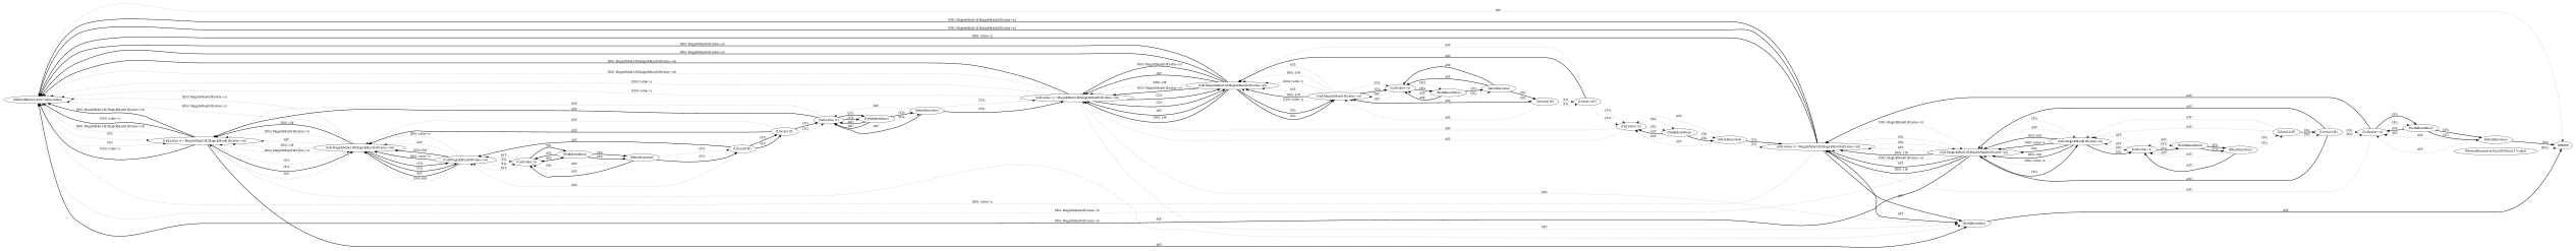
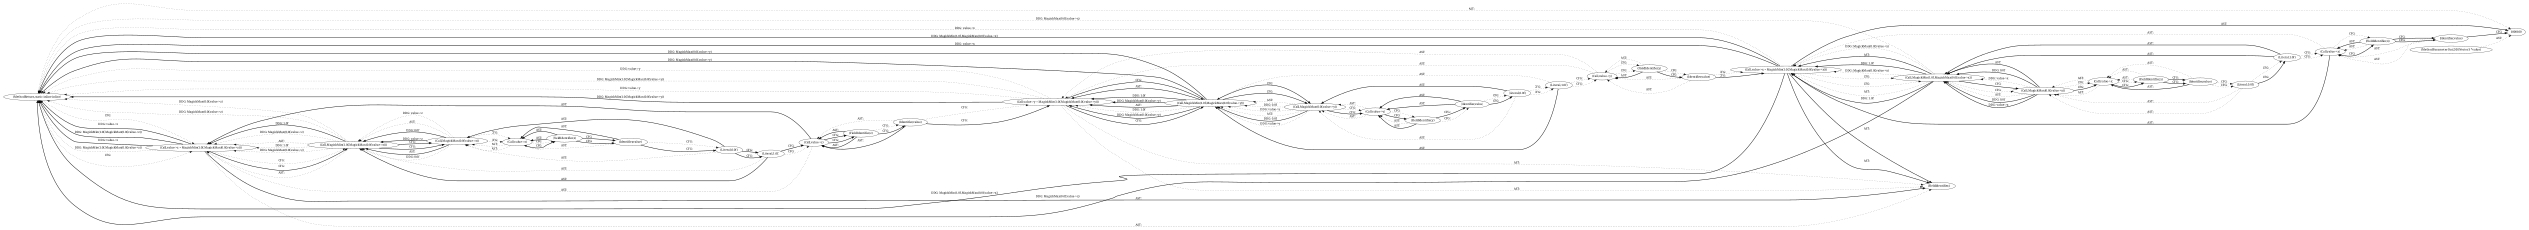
  digraph {
    fontname="Noto Serif"
    rankdir=LR
    node [fontname="Noto Serif"]
    edge [fontname="Noto Serif" style=dotted]
    n1 [label="(MethodReturn,static inline inline)"]
    n2 [label="(Call,value->z = MagickMin(1.0f,MagickMax(0.0f,value->z)))"]
    1000100
    n4 [label="(FieldIdentifier,)"]
    n5 [label="(Call,MagickMin(1.0f,MagickMax(0.0f,value->z)))"]
    n6 [label="(MethodParameterOut,DDSVector3 *value)"]
    n7 [label="(Call,MagickMin(1.0f,MagickMax(0.0f,value->x)))"]
    n8 [label="(Call,value->x = MagickMin(1.0f,MagickMax(0.0f,value->x)))"]
    n9 [label="(Call,MagickMax(0.0f,value->x))"]
    n10 [label="(Call,value->x)"]
    n11 [label="(Call,value->x)"]
    n12 [label="(FieldIdentifier,x)"]
    n13 [label="(Identifier,value)"]
    n14 [label="(Literal,1.0f)"]
    n15 [label="(FieldIdentifier,x)"]
    n16 [label="(Literal,0.0f)"]
    n17 [label="(Identifier,value)"]
    n18 [label="(Call,MagickMin(1.0f,MagickMax(0.0f,value->y)))"]
    n19 [label="(Call,value->y = MagickMin(1.0f,MagickMax(0.0f,value->y)))"]
    n20 [label="(Call,MagickMax(0.0f,value->y))"]
    n21 [label="(Call,value->y)"]
    n22 [label="(Call,value->y)"]
    n23 [label="(FieldIdentifier,y)"]
    n24 [label="(Identifier,value)"]
    n25 [label="(Literal,1.0f)"]
    n26 [label="(FieldIdentifier,y)"]
    n27 [label="(Literal,0.0f)"]
    n28 [label="(Identifier,value)"]
    n29 [label="(Call,MagickMax(0.0f,value->z))"]
    n30 [label="(Call,value->z)"]
    n31 [label="(Call,value->z)"]
    n32 [label="(FieldIdentifier,z)"]
    n33 [label="(Identifier,value)"]
    n34 [label="(Literal,1.0f)"]
    n35 [label="(FieldIdentifier,z)"]
    n36 [label="(Literal,0.0f)"]
    n37 [label="(Identifier,value)"]
    n1 -> n2 [label="CFG: "]
    n1 -> n2 [label="CFG: "]
    n1 -> 1000100 [label="AST: "]
    n2 -> n1 [label="DDG: value->z" style=bold]
    n2 -> n1 [label="DDG: MagickMin(1.0f,MagickMax(0.0f,value->z))" style=bold]
    n2 -> n1 [label="DDG: value->z" style=bold]
    n2 -> n1 [label="DDG: MagickMin(1.0f,MagickMax(0.0f,value->z))"]
    n2 -> n4 [label="AST: " style=bold]
    n2 -> n4 [label="AST: "]
    n2 -> n5 [label="CFG: "]
    n2 -> n5 [label="CFG: " style=bold]
-   n4 -> 1000100 [label="AST: " style=bold]
+   n8 -> 1000100 [label="AST: " style=bold]
    n5 -> n1 [label="DDG: MagickMax(0.0f,value->z)"]
    n5 -> n1 [label="DDG: MagickMax(0.0f,value->z)"]
    n5 -> n2 [label="AST: "]
    n5 -> n2 [label="DDG: 1.0f" style=bold]
    n5 -> n2 [label="DDG: MagickMax(0.0f,value->z)"]
    n5 -> n2 [label="AST: "]
    n5 -> n2 [label="DDG: 1.0f"]
    n5 -> n2 [label="DDG: MagickMax(0.0f,value->z)"]
    n5 -> n29 [label="CFG: " style=bold]
    n5 -> n29 [label="CFG: " style=bold]
-   n6 -> 1000100 [label="DDG: "]
+   n6 -> 1000100 [label="AST: "]
    n7 -> n1 [label="DDG: MagickMax(0.0f,value->x)"]
    n7 -> n1 [label="DDG: MagickMax(0.0f,value->x)" style=bold]
    n7 -> n8 [label="AST: "]
    n7 -> n8 [label="DDG: 1.0f" style=bold]
    n7 -> n8 [label="DDG: MagickMax(0.0f,value->x)"]
    n7 -> n8 [label="AST: " style=bold]
    n7 -> n8 [label="DDG: 1.0f" style=bold]
    n7 -> n8 [label="DDG: MagickMax(0.0f,value->x)"]
    n7 -> n9 [label="CFG: " style=bold]
    n7 -> n9 [label="CFG: "]
    n8 -> n1 [label="DDG: MagickMin(1.0f,MagickMax(0.0f,value->x))" style=bold]
    n8 -> n1 [label="DDG: value->x" style=bold]
    n8 -> n1 [label="DDG: MagickMin(1.0f,MagickMax(0.0f,value->x))" style=bold]
    n8 -> n1 [label="DDG: value->x"]
    n8 -> n4 [label="AST: " style=bold]
    n8 -> n4 [label="AST: " style=bold]
    n8 -> n7 [label="CFG: "]
    n8 -> n7 [label="CFG: "]
    n9 -> n7 [label="AST: "]
    n9 -> n7 [label="DDG: 0.0f" style=bold]
    n9 -> n7 [label="DDG: value->x" style=bold]
    n9 -> n7 [label="AST: " style=bold]
    n9 -> n7 [label="DDG: 0.0f" style=bold]
    n9 -> n7 [label="DDG: value->x"]
    n9 -> n10 [label="CFG: "]
    n9 -> n10 [label="CFG: " style=bold]
    n10 -> n9 [label="AST: "]
    n10 -> n9 [label="AST: "]
    n10 -> n15 [label="CFG: "]
    n10 -> n15 [label="CFG: " style=bold]
    n11 -> n8 [label="AST: "]
    n11 -> n8 [label="AST: " style=bold]
    n11 -> n12 [label="CFG: " style=bold]
    n11 -> n12 [label="CFG: "]
    n12 -> n11 [label="AST: " style=bold]
    n12 -> n11 [label="AST: "]
    n12 -> n13 [label="CFG: " style=bold]
    n12 -> n13 [label="CFG: " style=bold]
    n13 -> 1000100 [label="CFG: " style=bold]
    n13 -> n11 [label="AST: "]
    n13 -> n11 [label="AST: "]
    n14 -> n7 [label="AST: " style=bold]
    n14 -> n7 [label="AST: " style=bold]
    n14 -> n11 [label="CFG: "]
    n14 -> n11 [label="CFG: "]
    n15 -> n10 [label="AST: "]
    n15 -> n10 [label="AST: "]
    n15 -> n17 [label="CFG: " style=bold]
    n15 -> n17 [label="CFG: " style=bold]
    n16 -> n9 [label="AST: "]
    n16 -> n9 [label="AST: "]
    n16 -> n14 [label="CFG: " style=bold]
    n16 -> n14 [label="CFG: "]
    n17 -> n10 [label="AST: " style=bold]
    n17 -> n10 [label="AST: "]
    n17 -> n16 [label="CFG: "]
    n17 -> n16 [label="CFG: "]
    n18 -> n1 [label="DDG: MagickMax(0.0f,value->y)" style=bold]
    n18 -> n1 [label="DDG: MagickMax(0.0f,value->y)" style=bold]
    n18 -> n19 [label="AST: " style=bold]
    n18 -> n19 [label="DDG: 1.0f" style=bold]
    n18 -> n19 [label="DDG: MagickMax(0.0f,value->y)" style=bold]
    n18 -> n19 [label="AST: " style=bold]
    n18 -> n19 [label="DDG: 1.0f"]
    n18 -> n19 [label="DDG: MagickMax(0.0f,value->y)" style=bold]
    n18 -> n20 [label="CFG: " style=bold]
    n18 -> n20 [label="CFG: " style=bold]
    n19 -> n1 [label="DDG: value->y"]
    n19 -> n1 [label="DDG: MagickMin(1.0f,MagickMax(0.0f,value->y))"]
    n19 -> n1 [label="DDG: value->y"]
    n19 -> n1 [label="DDG: MagickMin(1.0f,MagickMax(0.0f,value->y))" style=bold]
    n19 -> n4 [label="AST: "]
    n19 -> n4 [label="AST: "]
    n19 -> n18 [label="CFG: " style=bold]
    n19 -> n18 [label="CFG: " style=bold]
    n20 -> n18 [label="AST: "]
    n20 -> n18 [label="DDG: 0.0f"]
    n20 -> n18 [label="DDG: value->y"]
    n20 -> n18 [label="AST: "]
    n20 -> n18 [label="DDG: 0.0f" style=bold]
    n20 -> n18 [label="DDG: value->y"]
    n20 -> n21 [label="CFG: "]
    n20 -> n21 [label="CFG: " style=bold]
    n21 -> n20 [label="AST: "]
    n21 -> n20 [label="AST: "]
    n21 -> n26 [label="CFG: "]
    n21 -> n26 [label="CFG: " style=bold]
    n22 -> n19 [label="AST: "]
    n22 -> n19 [label="AST: "]
    n22 -> n23 [label="CFG: "]
    n22 -> n23 [label="CFG: "]
    n23 -> n22 [label="AST: " style=bold]
    n23 -> n22 [label="AST: "]
    n23 -> n24 [label="CFG: " style=bold]
    n23 -> n24 [label="CFG: "]
    n24 -> n8 [label="CFG: " style=bold]
    n24 -> n8 [label="CFG: "]
    n24 -> n22 [label="AST: "]
    n24 -> n22 [label="AST: "]
    n25 -> n18 [label="AST: " style=bold]
    n25 -> n18 [label="AST: "]
    n25 -> n22 [label="CFG: "]
    n25 -> n22 [label="CFG: "]
    n26 -> n21 [label="AST: "]
    n26 -> n21 [label="AST: " style=bold]
    n26 -> n28 [label="CFG: " style=bold]
    n26 -> n28 [label="CFG: "]
    n27 -> n20 [label="AST: "]
    n27 -> n20 [label="AST: " style=bold]
    n27 -> n25 [label="CFG: "]
    n27 -> n25 [label="CFG: "]
    n28 -> n21 [label="AST: " style=bold]
    n28 -> n21 [label="AST: " style=bold]
    n28 -> n27 [label="CFG: "]
    n28 -> n27 [label="CFG: " style=bold]
    n29 -> n5 [label="AST: " style=bold]
    n29 -> n5 [label="DDG: 0.0f"]
    n29 -> n5 [label="DDG: value->z"]
    n29 -> n5 [label="AST: "]
    n29 -> n5 [label="DDG: 0.0f" style=bold]
    n29 -> n5 [label="DDG: value->z" style=bold]
    n29 -> n30 [label="CFG: "]
    n29 -> n30 [label="CFG: "]
    n30 -> n29 [label="AST: "]
    n30 -> n29 [label="AST: "]
    n30 -> n35 [label="CFG: "]
    n30 -> n35 [label="CFG: " style=bold]
    n31 -> n2 [label="AST: " style=bold]
    n31 -> n2 [label="AST: "]
    n31 -> n32 [label="CFG: " style=bold]
    n31 -> n32 [label="CFG: " style=bold]
    n32 -> n31 [label="AST: " style=bold]
    n32 -> n31 [label="AST: " style=bold]
    n32 -> n33 [label="CFG: "]
    n32 -> n33 [label="CFG: " style=bold]
    n33 -> n19 [label="CFG: "]
    n33 -> n19 [label="CFG: " style=bold]
    n33 -> n31 [label="AST: "]
    n33 -> n31 [label="AST: " style=bold]
    n34 -> n5 [label="AST: "]
    n34 -> n5 [label="AST: " style=bold]
    n34 -> n31 [label="CFG: " style=bold]
    n34 -> n31 [label="CFG: "]
    n35 -> n30 [label="AST: " style=bold]
    n35 -> n30 [label="AST: " style=bold]
    n35 -> n37 [label="CFG: " style=bold]
    n35 -> n37 [label="CFG: " style=bold]
    n36 -> n29 [label="AST: "]
    n36 -> n29 [label="AST: " style=bold]
    n36 -> n34 [label="CFG: " style=bold]
    n36 -> n34 [label="CFG: " style=bold]
    n37 -> n30 [label="AST: " style=bold]
    n37 -> n30 [label="AST: "]
    n37 -> n36 [label="CFG: "]
    n37 -> n36 [label="CFG: " style=bold]
  }
